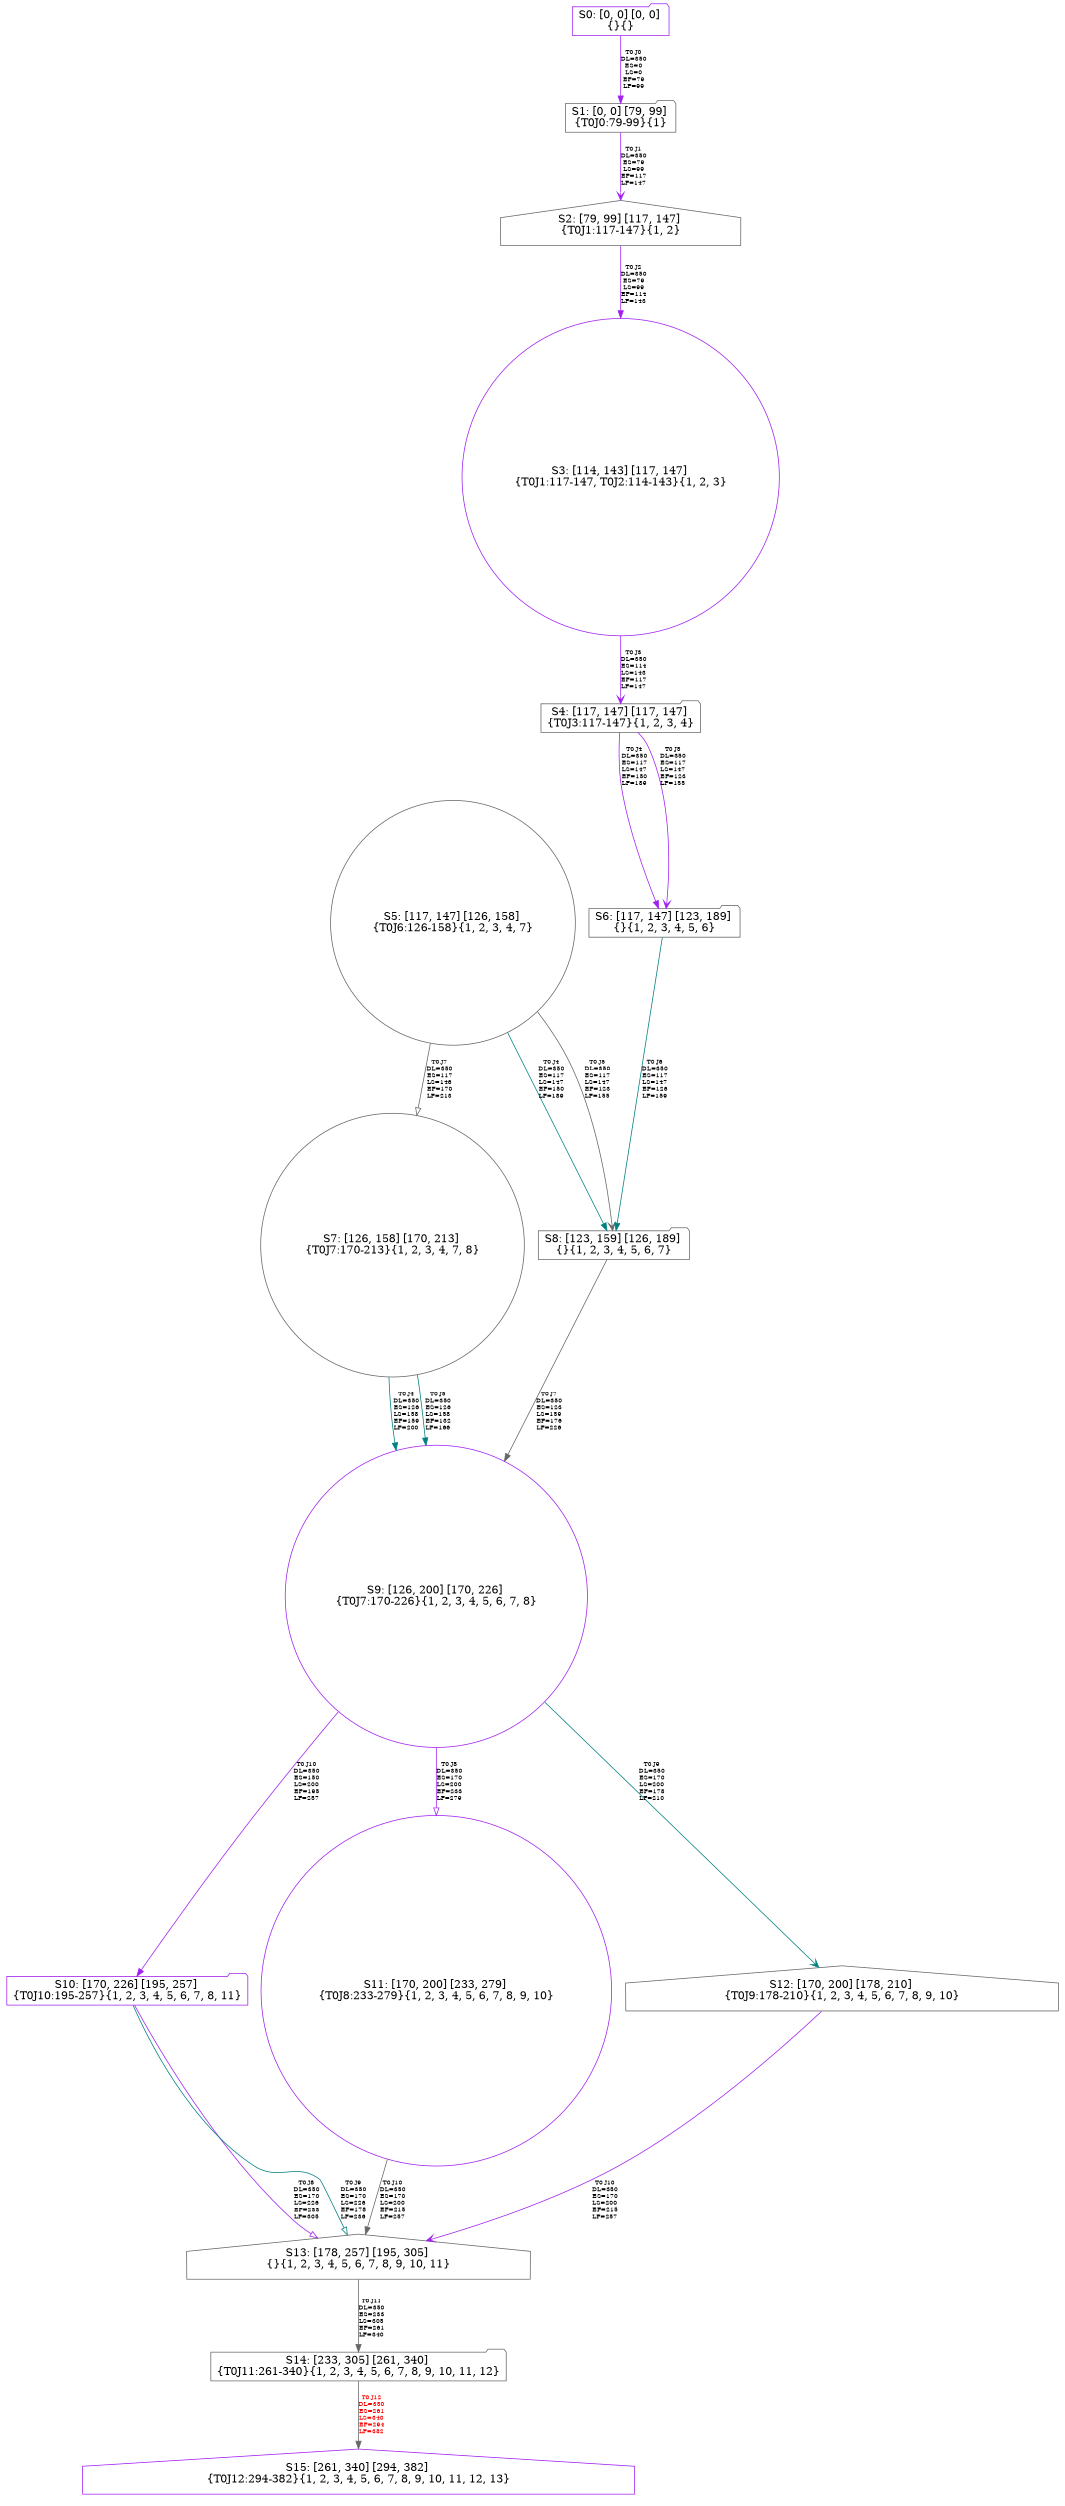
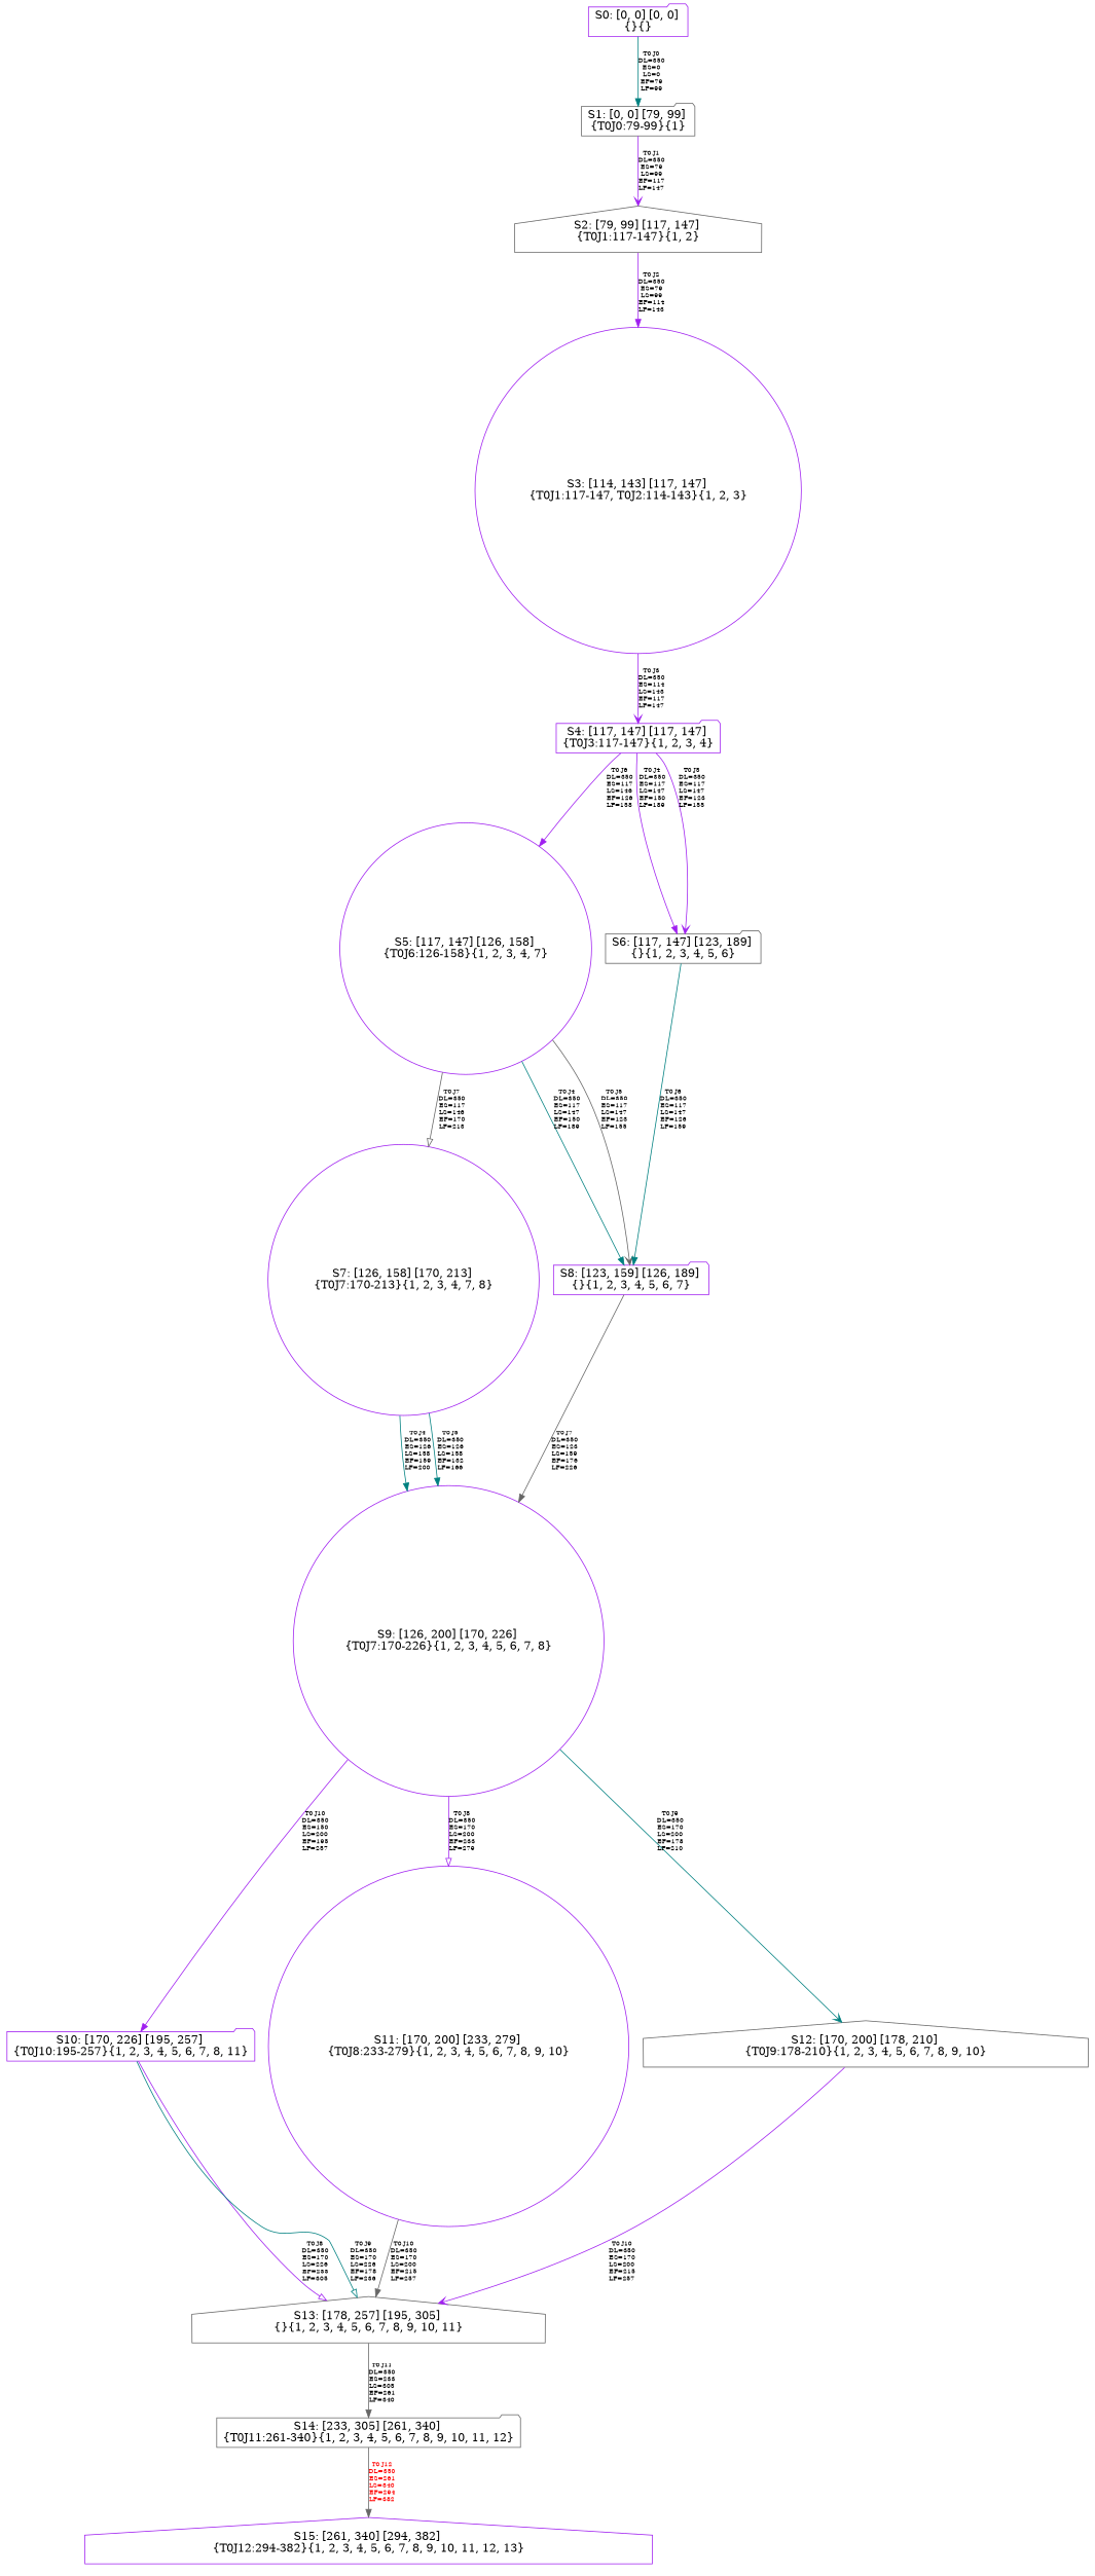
  digraph {
    node [color=purple shape=folder]
    edge [arrowhead=normal color=purple fontsize=8]
    n1 [label="S0: [0, 0] [0, 0] \n{}{}"]
    n2 [color=gray40 label="S1: [0, 0] [79, 99] \n{T0J0:79-99}{1}"]
    n3 [color=gray40 label="S2: [79, 99] [117, 147] \n{T0J1:117-147}{1, 2}" shape=house]
    n4 [label="S3: [114, 143] [117, 147] \n{T0J1:117-147, T0J2:114-143}{1, 2, 3}" shape=circle]
-   n5 [color=gray40 label="S4: [117, 147] [117, 147] \n{T0J3:117-147}{1, 2, 3, 4}"]
-   n6 [color=gray40 label="S5: [117, 147] [126, 158] \n{T0J6:126-158}{1, 2, 3, 4, 7}" shape=circle]
+   n5 [label="S4: [117, 147] [117, 147] \n{T0J3:117-147}{1, 2, 3, 4}"]
+   n6 [label="S5: [117, 147] [126, 158] \n{T0J6:126-158}{1, 2, 3, 4, 7}" shape=circle]
    n7 [color=gray40 label="S6: [117, 147] [123, 189] \n{}{1, 2, 3, 4, 5, 6}"]
-   n8 [color=gray40 label="S7: [126, 158] [170, 213] \n{T0J7:170-213}{1, 2, 3, 4, 7, 8}" shape=circle]
-   n9 [color=gray40 label="S8: [123, 159] [126, 189] \n{}{1, 2, 3, 4, 5, 6, 7}"]
+   n8 [label="S7: [126, 158] [170, 213] \n{T0J7:170-213}{1, 2, 3, 4, 7, 8}" shape=circle]
+   n9 [label="S8: [123, 159] [126, 189] \n{}{1, 2, 3, 4, 5, 6, 7}"]
    n10 [label="S9: [126, 200] [170, 226] \n{T0J7:170-226}{1, 2, 3, 4, 5, 6, 7, 8}" shape=circle]
    n11 [label="S10: [170, 226] [195, 257] \n{T0J10:195-257}{1, 2, 3, 4, 5, 6, 7, 8, 11}"]
    n12 [label="S11: [170, 200] [233, 279] \n{T0J8:233-279}{1, 2, 3, 4, 5, 6, 7, 8, 9, 10}" shape=circle]
    n13 [color=gray40 label="S12: [170, 200] [178, 210] \n{T0J9:178-210}{1, 2, 3, 4, 5, 6, 7, 8, 9, 10}" shape=house]
    n14 [color=gray40 label="S13: [178, 257] [195, 305] \n{}{1, 2, 3, 4, 5, 6, 7, 8, 9, 10, 11}" shape=house]
    n15 [color=gray40 label="S14: [233, 305] [261, 340] \n{T0J11:261-340}{1, 2, 3, 4, 5, 6, 7, 8, 9, 10, 11, 12}"]
    n16 [label="S15: [261, 340] [294, 382] \n{T0J12:294-382}{1, 2, 3, 4, 5, 6, 7, 8, 9, 10, 11, 12, 13}" shape=house]
-   n1 -> n2 [label="T0 J0\nDL=350\nES=0\nLS=0\nEF=79\nLF=99"]
+   n1 -> n2 [color=teal label="T0 J0\nDL=350\nES=0\nLS=0\nEF=79\nLF=99"]
    n2 -> n3 [arrowhead=vee label="T0 J1\nDL=350\nES=79\nLS=99\nEF=117\nLF=147"]
    n3 -> n4 [label="T0 J2\nDL=350\nES=79\nLS=99\nEF=114\nLF=143"]
    n4 -> n5 [arrowhead=vee label="T0 J3\nDL=350\nES=114\nLS=143\nEF=117\nLF=147"]
+   n5 -> n6 [label="T0 J6\nDL=350\nES=117\nLS=146\nEF=126\nLF=158"]
    n5 -> n7 [label="T0 J4\nDL=350\nES=117\nLS=147\nEF=150\nLF=189"]
    n5 -> n7 [arrowhead=vee label="T0 J5\nDL=350\nES=117\nLS=147\nEF=123\nLF=155"]
    n6 -> n8 [arrowhead=onormal color=gray40 label="T0 J7\nDL=350\nES=117\nLS=146\nEF=170\nLF=213"]
    n6 -> n9 [color=teal label="T0 J4\nDL=350\nES=117\nLS=147\nEF=150\nLF=189"]
    n6 -> n9 [arrowhead=vee color=gray40 label="T0 J5\nDL=350\nES=117\nLS=147\nEF=123\nLF=155"]
    n7 -> n9 [color=teal label="T0 J6\nDL=350\nES=117\nLS=147\nEF=126\nLF=159"]
    n8 -> n10 [color=teal label="T0 J4\nDL=350\nES=126\nLS=158\nEF=159\nLF=200"]
    n8 -> n10 [color=teal label="T0 J5\nDL=350\nES=126\nLS=158\nEF=132\nLF=166"]
    n9 -> n10 [color=gray40 label="T0 J7\nDL=350\nES=123\nLS=159\nEF=176\nLF=226"]
    n10 -> n11 [label="T0 J10\nDL=350\nES=150\nLS=200\nEF=195\nLF=257"]
    n10 -> n12 [arrowhead=onormal label="T0 J8\nDL=350\nES=170\nLS=200\nEF=233\nLF=279"]
    n10 -> n13 [arrowhead=vee color=teal label="T0 J9\nDL=350\nES=170\nLS=200\nEF=178\nLF=210"]
    n11 -> n14 [arrowhead=onormal label="T0 J8\nDL=350\nES=170\nLS=226\nEF=233\nLF=305"]
    n11 -> n14 [arrowhead=onormal color=teal label="T0 J9\nDL=350\nES=170\nLS=226\nEF=178\nLF=236"]
    n12 -> n14 [color=gray40 label="T0 J10\nDL=350\nES=170\nLS=200\nEF=215\nLF=257"]
    n13 -> n14 [arrowhead=vee label="T0 J10\nDL=350\nES=170\nLS=200\nEF=215\nLF=257"]
    n14 -> n15 [color=gray40 label="T0 J11\nDL=350\nES=233\nLS=305\nEF=261\nLF=340"]
    n15 -> n16 [color=gray40 fontcolor=Red label="T0 J12\nDL=350\nES=261\nLS=340\nEF=294\nLF=382"]
  }
